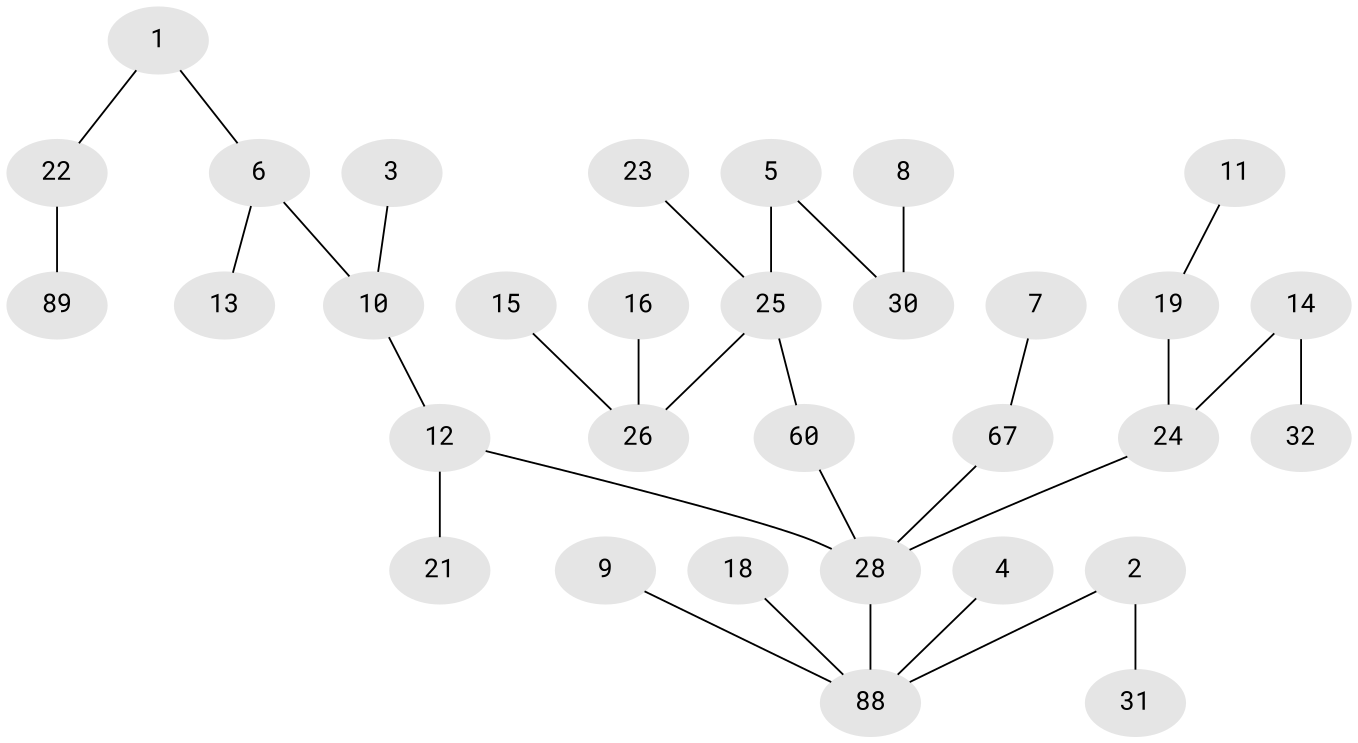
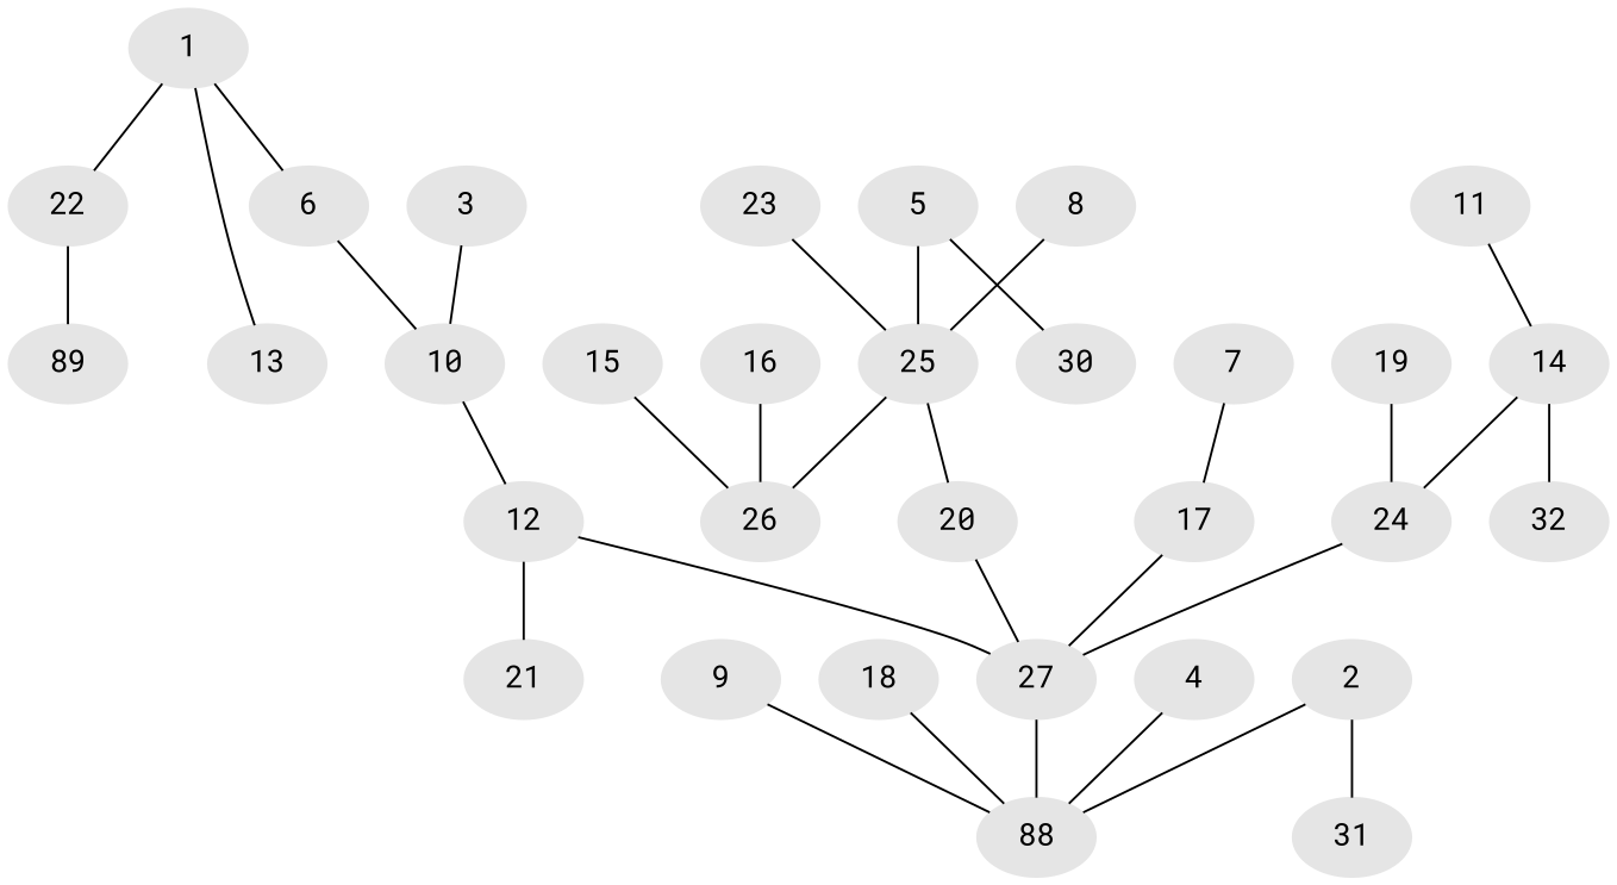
  graph {
    fontname="Roboto Mono"
    node [color=gray90 fontname="Roboto Mono" style=filled]
    edge [fontname="Roboto Mono" weight=1.0]
    1
    6
    22
    10
    13
    n6 [label=89]
    n7 [label=88]
    2
    31
    3
    12
    4
    5
    25
    30
    26
-   20 [label=60]
+   20
    21
-   27 [label=28]
+   27
    7
-   17 [label=67]
+   17
    8
    9
    11
    19
    24
    14
    32
    15
    16
    18
    23
    1 -- 6
    1 -- 22
    6 -- 10
-   6 -- 13
+   1 -- 13
    22 -- n6
    10 -- 12
    2 -- n7
    2 -- 31
    3 -- 10
    12 -- 21
    12 -- 27
    4 -- n7
    5 -- 25
    5 -- 30
    25 -- 26
    25 -- 20
    20 -- 27
    27 -- n7
    7 -- 17
    17 -- 27
-   8 -- 30
+   8 -- 25
    9 -- n7
-   11 -- 19
+   11 -- 14
    19 -- 24
    24 -- 27
    14 -- 24
    14 -- 32
    15 -- 26
    16 -- 26
    18 -- n7
    23 -- 25
  }
